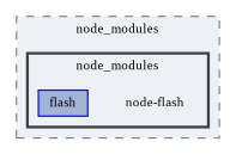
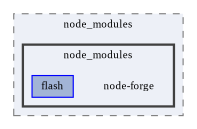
  digraph {
    compound=true
    fontname="Liberation Serif"
    node [fontname="Liberation Serif" fontsize=10]
-   n1 [height=0.2 label="node-flash" shape=plaintext width=0.4 color=purple]
+   n1 [height=0.2 label="node-forge" shape=plaintext width=0.4 color=purple]
    n2 [color=blue fillcolor="#a2b4d6" height=0.2 label=flash shape=box style=filled width=0.4]
    subgraph cluster_1 {
      bgcolor="#edf0f7"
      fontsize=10
      label=node_modules
      pencolor=grey50
      style="filled,dashed"
      subgraph cluster_2 {
        bgcolor="#edf0f7"
        fontsize=10
        pencolor=grey25
        style="filled,bold"
        n1
        n2
      }
    }
  }
